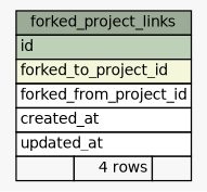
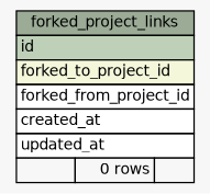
  digraph {
    bgcolor="#f7f7f7"
    fontname=Helvetica
    fontsize=11
    nodesep=0.18
    rankdir=TB
    ranksep=0.46
-   n1 [fontname=Helvetica fontsize=11 label=<     <TABLE BORDER="0" CELLBORDER="1" CELLSPACING="0" BGCOLOR="#ffffff">       <TR><TD COLSPAN="3" BGCOLOR="#9bab96" ALIGN="CENTER">forked_project_links</TD></TR>       <TR><TD PORT="id" COLSPAN="3" BGCOLOR="#bed1b8" ALIGN="LEFT">id</TD></TR>       <TR><TD PORT="forked_to_project_id" COLSPAN="3" BGCOLOR="#f4f7da" ALIGN="LEFT">forked_to_project_id</TD></TR>       <TR><TD PORT="forked_from_project_id" COLSPAN="3" ALIGN="LEFT">forked_from_project_id</TD></TR>       <TR><TD PORT="created_at" COLSPAN="3" ALIGN="LEFT">created_at</TD></TR>       <TR><TD PORT="updated_at" COLSPAN="3" ALIGN="LEFT">updated_at</TD></TR>       <TR><TD ALIGN="LEFT" BGCOLOR="#f7f7f7">  </TD><TD ALIGN="RIGHT" BGCOLOR="#f7f7f7">4 rows</TD><TD ALIGN="RIGHT" BGCOLOR="#f7f7f7">  </TD></TR>     </TABLE>> shape=plaintext]
+   n1 [fontname=Helvetica fontsize=11 label=<     <TABLE BORDER="0" CELLBORDER="1" CELLSPACING="0" BGCOLOR="#ffffff">       <TR><TD COLSPAN="3" BGCOLOR="#9bab96" ALIGN="CENTER">forked_project_links</TD></TR>       <TR><TD PORT="id" COLSPAN="3" BGCOLOR="#bed1b8" ALIGN="LEFT">id</TD></TR>       <TR><TD PORT="forked_to_project_id" COLSPAN="3" BGCOLOR="#f4f7da" ALIGN="LEFT">forked_to_project_id</TD></TR>       <TR><TD PORT="forked_from_project_id" COLSPAN="3" ALIGN="LEFT">forked_from_project_id</TD></TR>       <TR><TD PORT="created_at" COLSPAN="3" ALIGN="LEFT">created_at</TD></TR>       <TR><TD PORT="updated_at" COLSPAN="3" ALIGN="LEFT">updated_at</TD></TR>       <TR><TD ALIGN="LEFT" BGCOLOR="#f7f7f7">  </TD><TD ALIGN="RIGHT" BGCOLOR="#f7f7f7">0 rows</TD><TD ALIGN="RIGHT" BGCOLOR="#f7f7f7">  </TD></TR>     </TABLE>> shape=plaintext]
  }
